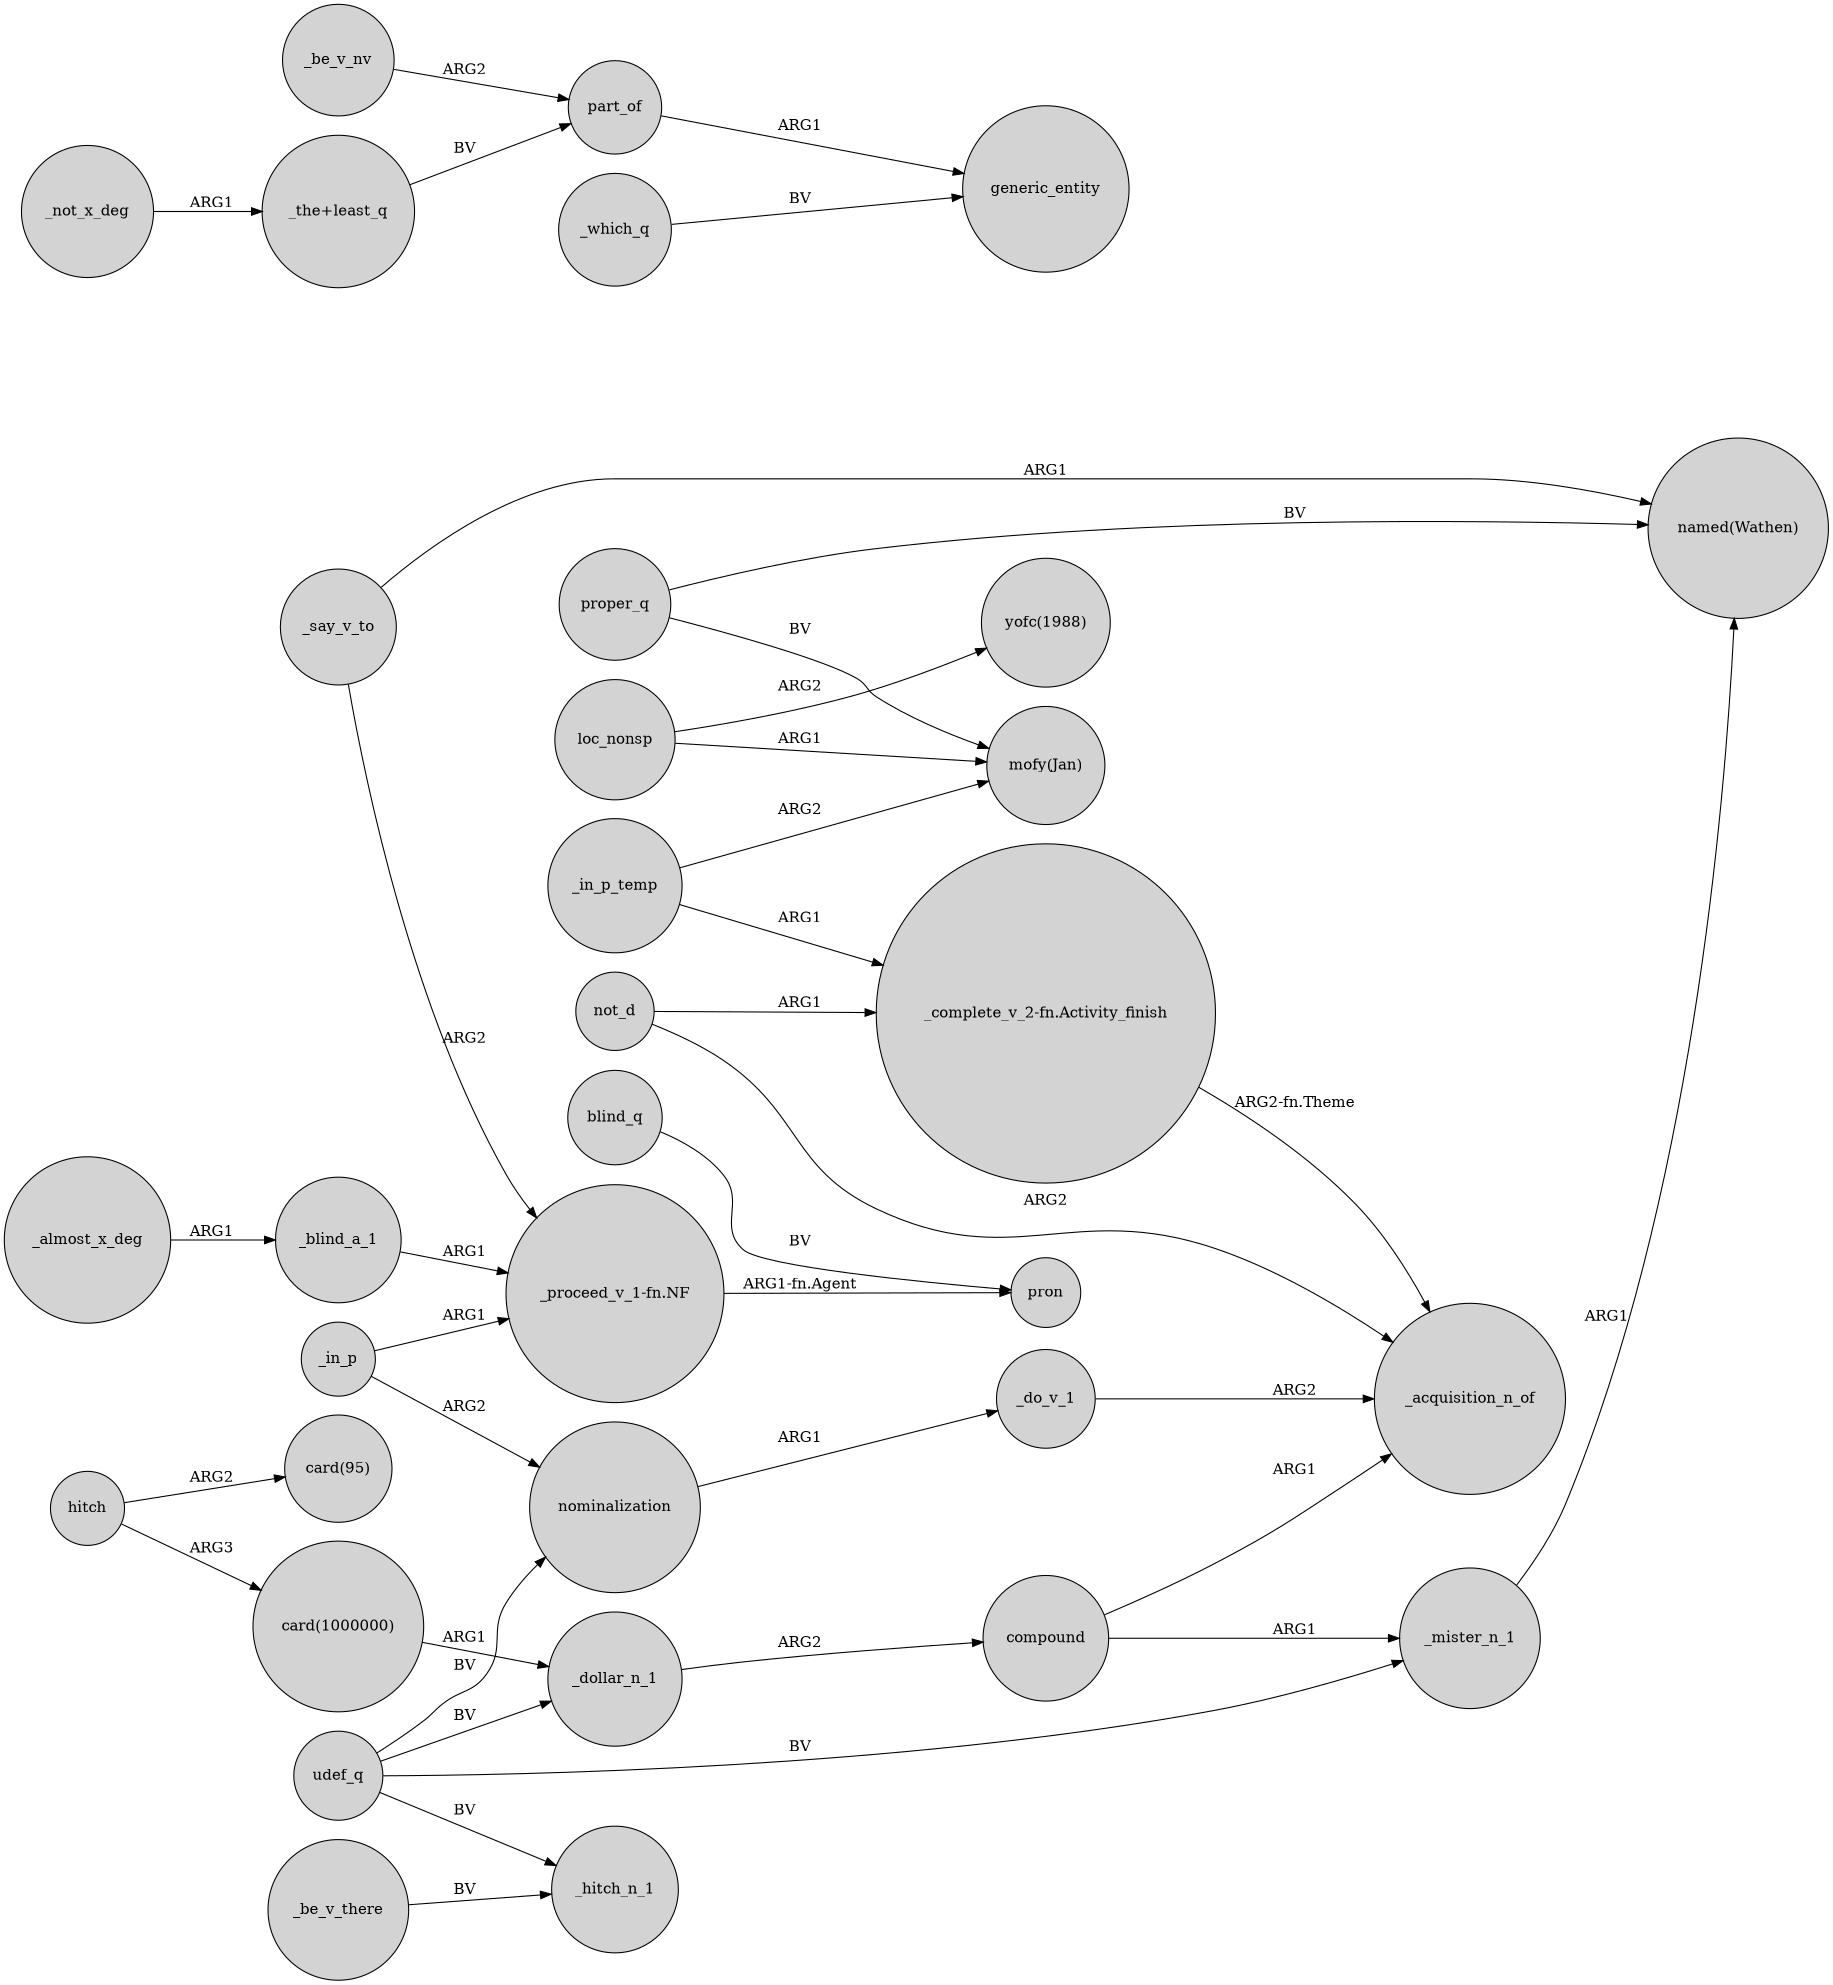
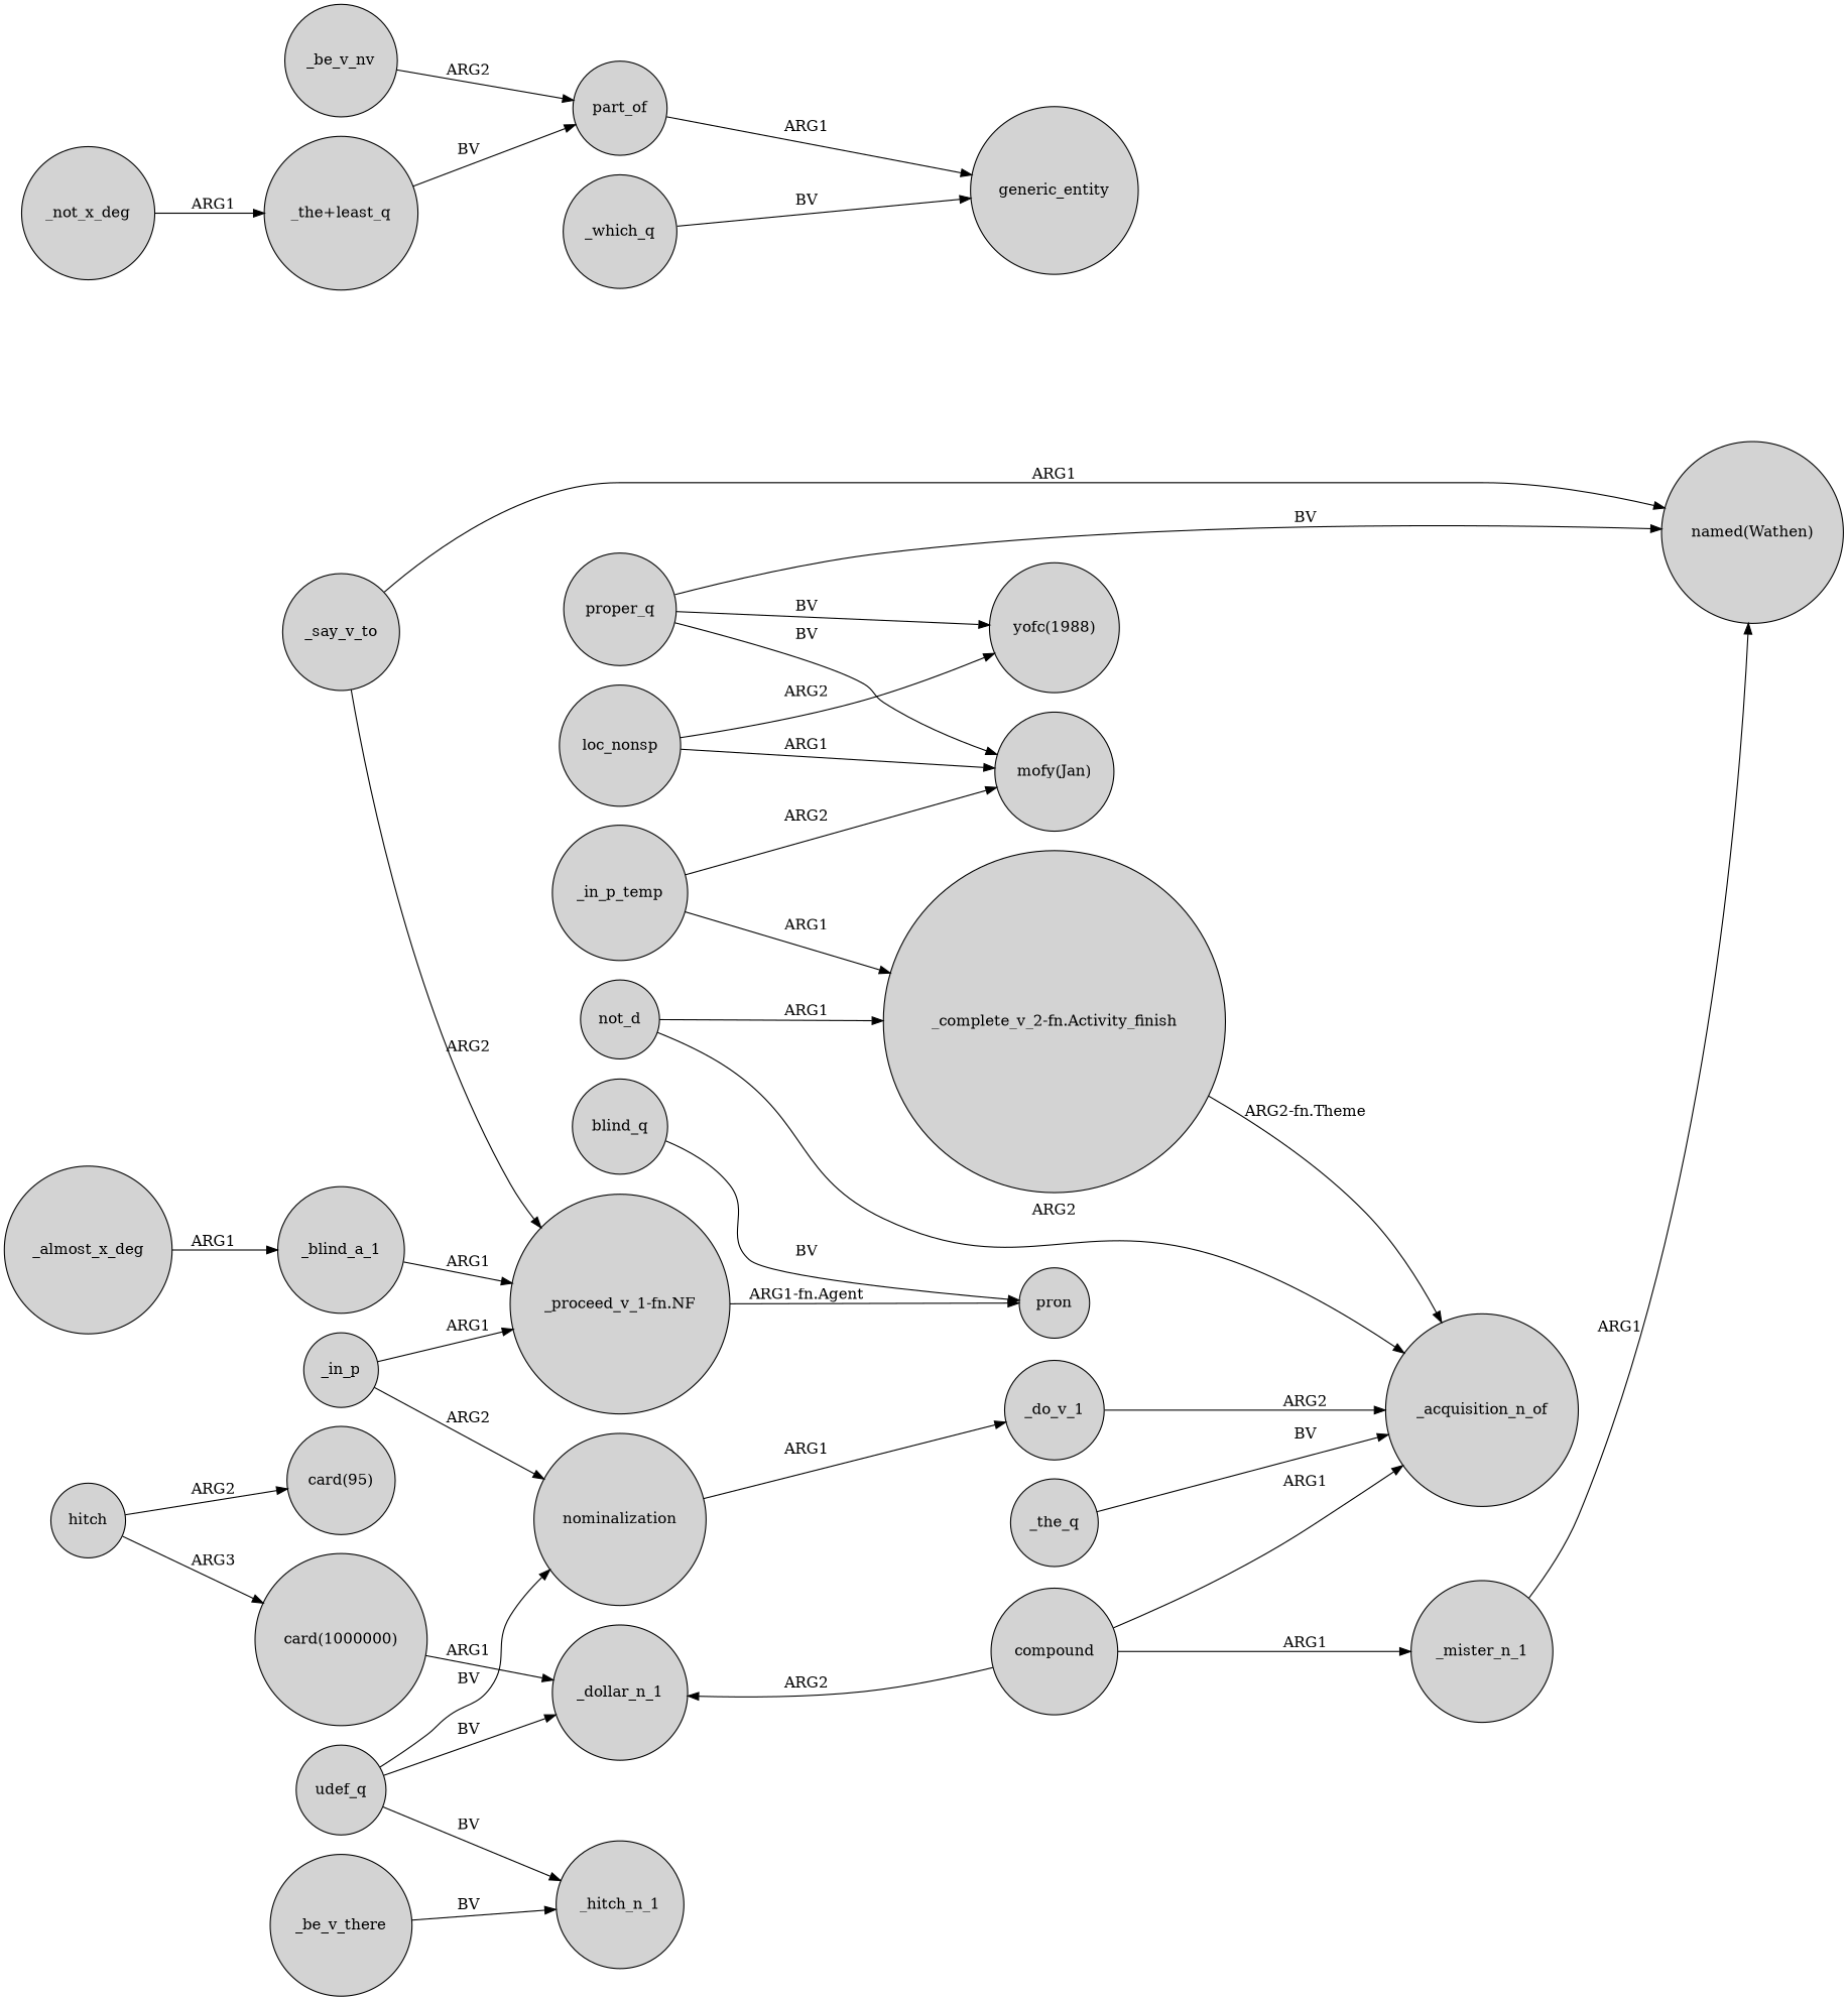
  digraph {
    rankdir=LR
    node [shape=circle style=filled]
    "card(1000000)"
    _dollar_n_1
    _almost_x_deg
    _blind_a_1
    "_proceed_v_1-fn.NF"
    pron
    _be_v_nv
    part_of
    generic_entity
    _say_v_to
    "named(Wathen)"
    n12 [label=not_d]
    _acquisition_n_of
    "_complete_v_2-fn.Activity_finish"
    _in_p_temp
    "mofy(Jan)"
    "_the+least_q"
    loc_nonsp
    "yofc(1988)"
    compound
    _mister_n_1
    nominalization
    _do_v_1
    _in_p
    udef_q
    _hitch_n_1
    _which_q
    proper_q
    n29 [label=blind_q]
    n30 [label=hitch]
    "card(95)"
    _not_x_deg
+   _the_q
    _be_v_there
    "card(1000000)" -> _dollar_n_1 [label=ARG1]
    _almost_x_deg -> _blind_a_1 [label=ARG1]
    _blind_a_1 -> "_proceed_v_1-fn.NF" [label=ARG1]
    "_proceed_v_1-fn.NF" -> pron [label="ARG1-fn.Agent"]
    _be_v_nv -> part_of [label=ARG2]
    part_of -> generic_entity [label=ARG1]
    _say_v_to -> "_proceed_v_1-fn.NF" [label=ARG2]
    _say_v_to -> "named(Wathen)" [label=ARG1]
    n12 -> _acquisition_n_of [label=ARG2]
    n12 -> "_complete_v_2-fn.Activity_finish" [label=ARG1]
    "_complete_v_2-fn.Activity_finish" -> _acquisition_n_of [label="ARG2-fn.Theme"]
    _in_p_temp -> "_complete_v_2-fn.Activity_finish" [label=ARG1]
    _in_p_temp -> "mofy(Jan)" [label=ARG2]
    "_the+least_q" -> part_of [label=BV]
    loc_nonsp -> "mofy(Jan)" [label=ARG1]
    loc_nonsp -> "yofc(1988)" [label=ARG2]
-   _dollar_n_1 -> compound [label=ARG2]
+   compound -> _dollar_n_1 [label=ARG2]
    compound -> _acquisition_n_of [label=ARG1]
    compound -> _mister_n_1 [label=ARG1]
    _mister_n_1 -> "named(Wathen)" [label=ARG1]
    nominalization -> _do_v_1 [label=ARG1]
    _do_v_1 -> _acquisition_n_of [label=ARG2]
    _in_p -> "_proceed_v_1-fn.NF" [label=ARG1]
    _in_p -> nominalization [label=ARG2]
    udef_q -> _dollar_n_1 [label=BV]
-   udef_q -> _mister_n_1 [label=BV]
    udef_q -> nominalization [label=BV]
    udef_q -> _hitch_n_1 [label=BV]
    _which_q -> generic_entity [label=BV]
    proper_q -> "named(Wathen)" [label=BV]
    proper_q -> "mofy(Jan)" [label=BV]
+   proper_q -> "yofc(1988)" [label=BV]
    n29 -> pron [label=BV]
    n30 -> "card(1000000)" [label=ARG3]
    n30 -> "card(95)" [label=ARG2]
    _not_x_deg -> "_the+least_q" [label=ARG1]
+   _the_q -> _acquisition_n_of [label=BV]
    _be_v_there -> _hitch_n_1 [label=BV]
  }
